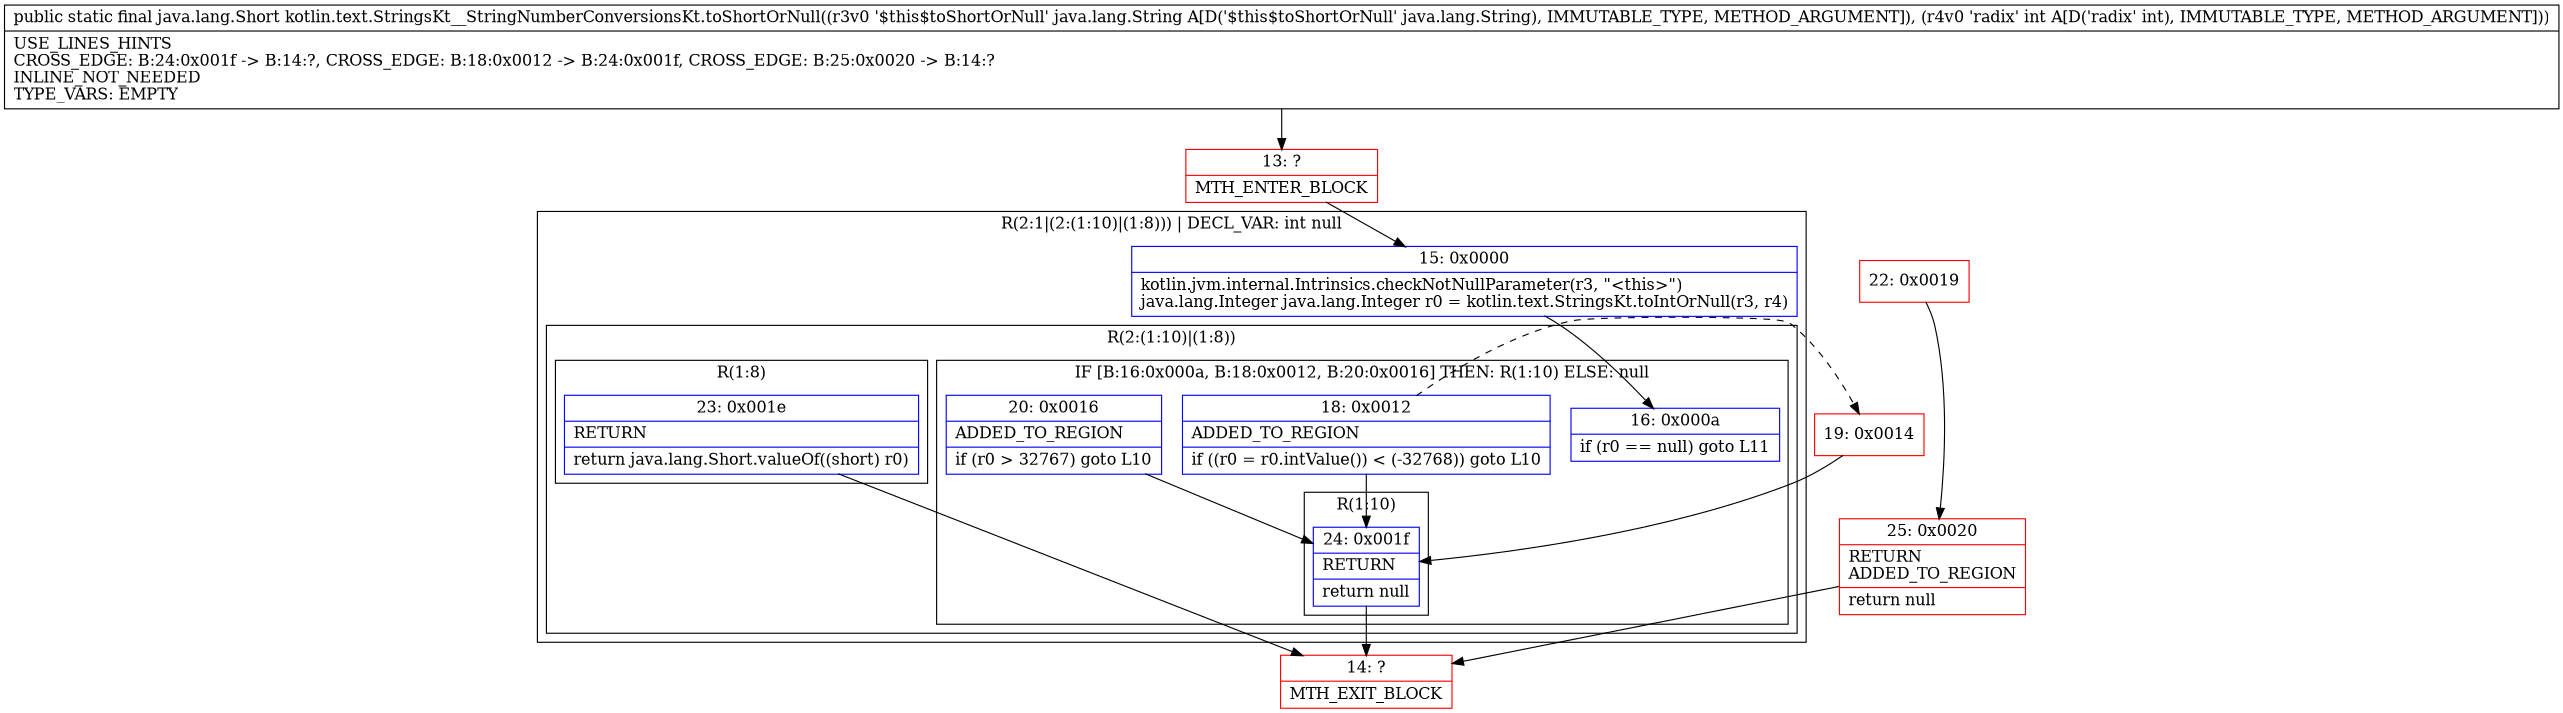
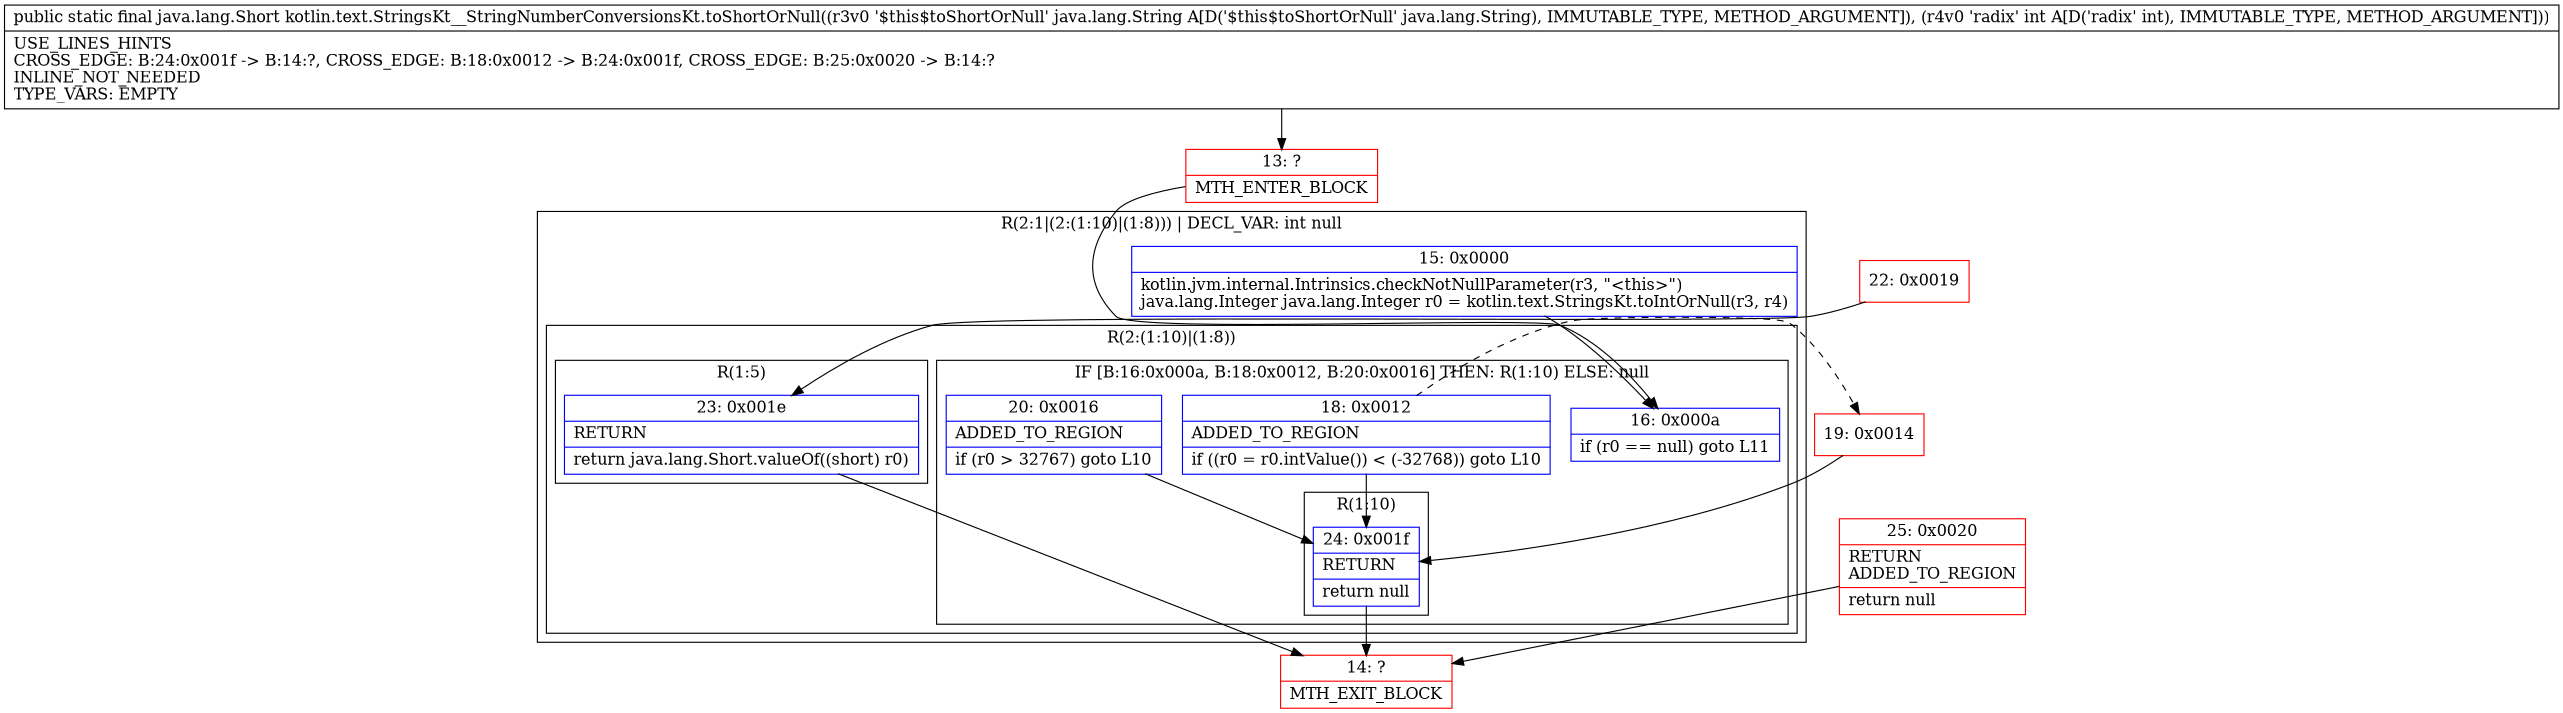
  digraph {
    node [color=blue shape=record]
    n1 [label="{24\:\ 0x001f|RETURN\l|return null\l}"]
    n2 [label="{16\:\ 0x000a|if (r0 == null) goto L11\l}"]
    n3 [label="{18\:\ 0x0012|ADDED_TO_REGION\l|if ((r0 = r0.intValue()) \< (\-32768)) goto L10\l}"]
    n4 [label="{20\:\ 0x0016|ADDED_TO_REGION\l|if (r0 \> 32767) goto L10\l}"]
    n5 [label="{23\:\ 0x001e|RETURN\l|return java.lang.Short.valueOf((short) r0)\l}"]
    n6 [label="{15\:\ 0x0000|kotlin.jvm.internal.Intrinsics.checkNotNullParameter(r3, \"\<this\>\")\ljava.lang.Integer java.lang.Integer r0 = kotlin.text.StringsKt.toIntOrNull(r3, r4)\l}"]
    n7 [color=red label="{14\:\ ?|MTH_EXIT_BLOCK\l}"]
    n8 [color=red label="{19\:\ 0x0014}"]
    n9 [color=red label="{25\:\ 0x0020|RETURN\lADDED_TO_REGION\l|return null\l}"]
    n10 [color=red label="{22\:\ 0x0019}"]
    n11 [color=red label="{13\:\ ?|MTH_ENTER_BLOCK\l}"]
    n12 [label="{public static final java.lang.Short kotlin.text.StringsKt__StringNumberConversionsKt.toShortOrNull((r3v0 '$this$toShortOrNull' java.lang.String A[D('$this$toShortOrNull' java.lang.String), IMMUTABLE_TYPE, METHOD_ARGUMENT]), (r4v0 'radix' int A[D('radix' int), IMMUTABLE_TYPE, METHOD_ARGUMENT]))  | USE_LINES_HINTS\lCROSS_EDGE: B:24:0x001f \-\> B:14:?, CROSS_EDGE: B:18:0x0012 \-\> B:24:0x001f, CROSS_EDGE: B:25:0x0020 \-\> B:14:?\lINLINE_NOT_NEEDED\lTYPE_VARS: EMPTY\l}" color=""]
    subgraph cluster_1 {
      label="R(2:1|(2:(1:10)|(1:8))) | DECL_VAR: int null\l"
      n6
      subgraph cluster_2 {
        label="R(2:(1:10)|(1:8))"
        subgraph cluster_3 {
          label="IF [B:16:0x000a, B:18:0x0012, B:20:0x0016] THEN: R(1:10) ELSE: null"
          n2
          n3
          n4
          subgraph cluster_4 {
            label="R(1:10)"
            n1
          }
        }
        subgraph cluster_5 {
-         label="R(1:8)"
+         label="R(1:5)"
          n5
        }
      }
    }
    n1 -> n7
    n3 -> n1
    n3 -> n8 [style=dashed]
    n4 -> n1
    n5 -> n7
    n6 -> n2
    n8 -> n1
    n9 -> n7
-   n10 -> n9
-   n11 -> n6
+   n10 -> n5
+   n11 -> n2
    n12 -> n11
  }
